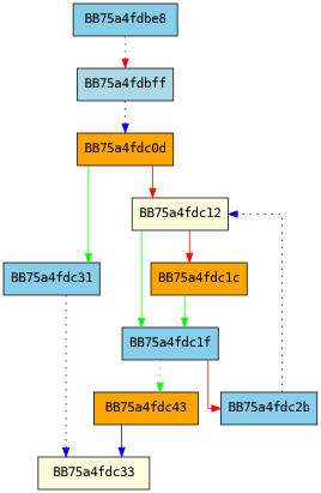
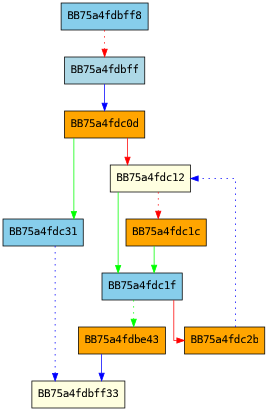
  digraph {
    fontname="DejaVu Sans Mono"
    splines=ortho
    node [fillcolor=orange fontname="DejaVu Sans Mono" shape=box style=filled]
    edge [color=red fontname="DejaVu Sans Mono" style=solid]
-   BB75a4fdbe8 [fillcolor=skyblue]
+   BB75a4fdbe8 [fillcolor=skyblue label=BB75a4fdbff8]
    BB75a4fdbff [fillcolor=lightblue]
    BB75a4fdc31 [fillcolor=skyblue]
-   BB75a4fdc33 [fillcolor=lightyellow]
+   BB75a4fdc33 [fillcolor=lightyellow label=BB75a4fdbff33]
    BB75a4fdc0d
    BB75a4fdc12 [fillcolor=lightyellow]
    BB75a4fdc1f [fillcolor=skyblue]
    BB75a4fdc1c
-   BB75a4fdc43
-   BB75a4fdc2b [fillcolor=skyblue]
+   BB75a4fdc43 [label=BB75a4fdbe43]
+   BB75a4fdc2b
    BB75a4fdbe8 -> BB75a4fdbff [style=dotted]
-   BB75a4fdbff -> BB75a4fdc0d [color=blue style=dotted]
+   BB75a4fdbff -> BB75a4fdc0d [color=blue]
    BB75a4fdc31 -> BB75a4fdc33 [color=blue style=dotted]
    BB75a4fdc0d -> BB75a4fdc31 [color=green]
    BB75a4fdc0d -> BB75a4fdc12
    BB75a4fdc12 -> BB75a4fdc1f [color=green]
-   BB75a4fdc12 -> BB75a4fdc1c
+   BB75a4fdc12 -> BB75a4fdc1c [style=dotted]
    BB75a4fdc1f -> BB75a4fdc43 [color=green style=dotted]
    BB75a4fdc1f -> BB75a4fdc2b
    BB75a4fdc1c -> BB75a4fdc1f [color=green]
    BB75a4fdc43 -> BB75a4fdc33 [color=blue]
    BB75a4fdc2b -> BB75a4fdc12 [color=blue style=dotted]
  }
